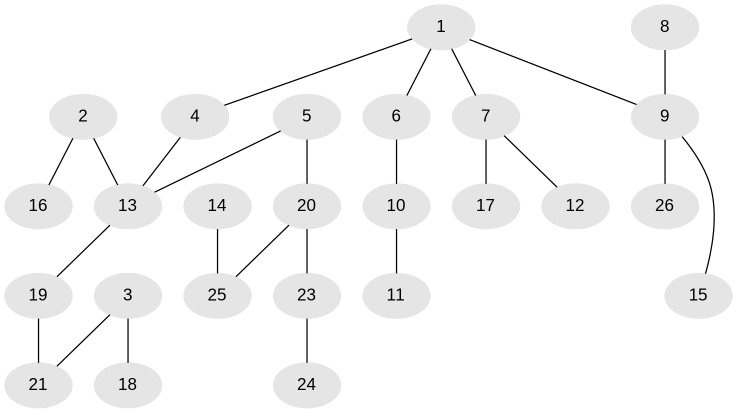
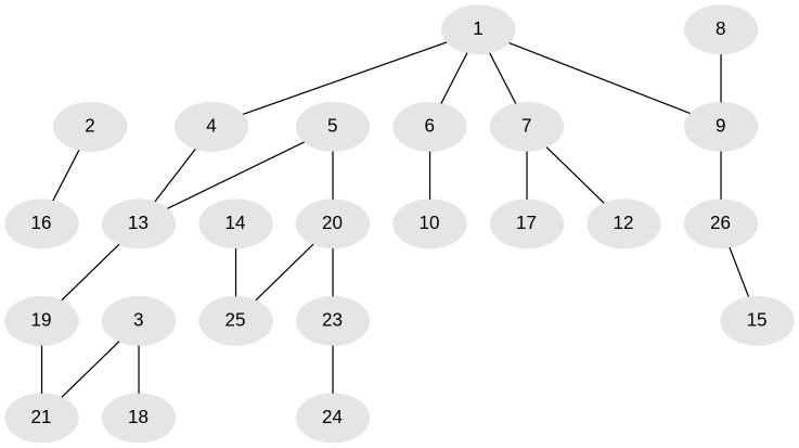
  graph {
    fontname="Liberation Sans"
    node [color=gray90 fontname="Liberation Sans" style=filled]
    edge [fontname="Liberation Sans" weight=1.0]
    1
    4
    6
    7
    9
    13
    10
    12
    17
    15
    26
    2
    16
    19
    3
    18
    21
    5
    20
    25
    23
-   11
    8
    14
    24
    1 -- 4
    1 -- 6
    1 -- 7
    1 -- 9
    4 -- 13
    6 -- 10
    7 -- 12
    7 -- 17
-   9 -- 15
+   26 -- 15
    9 -- 26
    13 -- 19
-   10 -- 11
-   2 -- 13
    2 -- 16
    19 -- 21
    3 -- 18
    3 -- 21
    5 -- 13
    5 -- 20
    20 -- 25
    20 -- 23
    23 -- 24
    8 -- 9
    14 -- 25
  }
